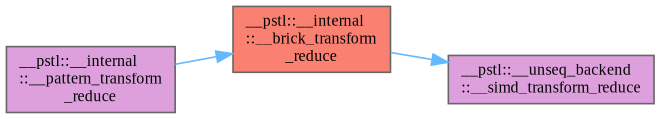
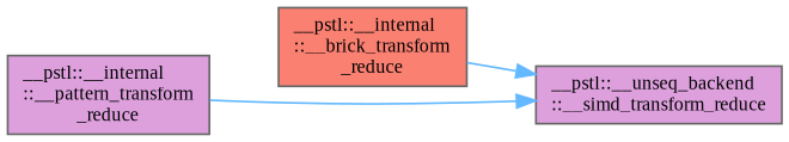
  digraph {
    fontname="Liberation Serif"
    rankdir=LR
    node [color=grey40 fillcolor=plum fontname="Liberation Serif" fontsize=10 shape=box style=filled]
    edge [color=steelblue1 fontname="Liberation Serif" fontsize=10 labelfontname=Helvetica labelfontsize=10 style=solid]
    n1 [height=0.2 label="__pstl::__internal\l::__pattern_transform\l_reduce" width=0.4]
    n2 [fillcolor=salmon height=0.2 label="__pstl::__internal\l::__brick_transform\l_reduce" width=0.4]
    n3 [height=0.2 label="__pstl::__unseq_backend\l::__simd_transform_reduce" width=0.4]
-   n1 -> n2
+   n1 -> n3
    n2 -> n3
  }
